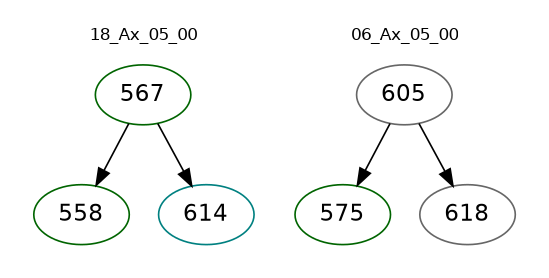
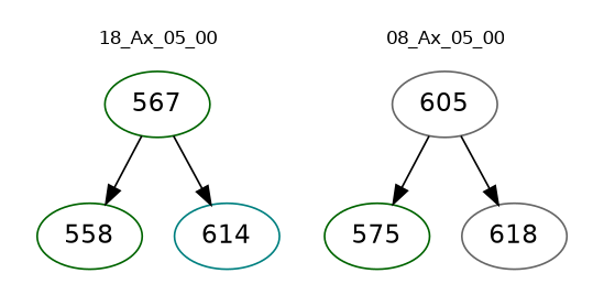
  digraph {
    fontname="DejaVu Sans"
    node [color=darkgreen fontname="DejaVu Sans"]
    edge [color=black fontname="DejaVu Sans"]
    n1 [label=567]
    n2 [label=558]
    n3 [color=teal label=614]
    n4 [color=gray40 label=605]
    n5 [label=575]
    n6 [color=gray40 label=618]
    subgraph cluster_1 {
      color=white
      fontsize=10
      label="18_Ax_05_00"
      n1
      n2
      n3
    }
    subgraph cluster_2 {
      color=white
      fontsize=10
-     label="06_Ax_05_00"
+     label="08_Ax_05_00"
      n4
      n5
      n6
    }
    n1 -> n2
    n1 -> n3
    n4 -> n5
    n4 -> n6
  }
